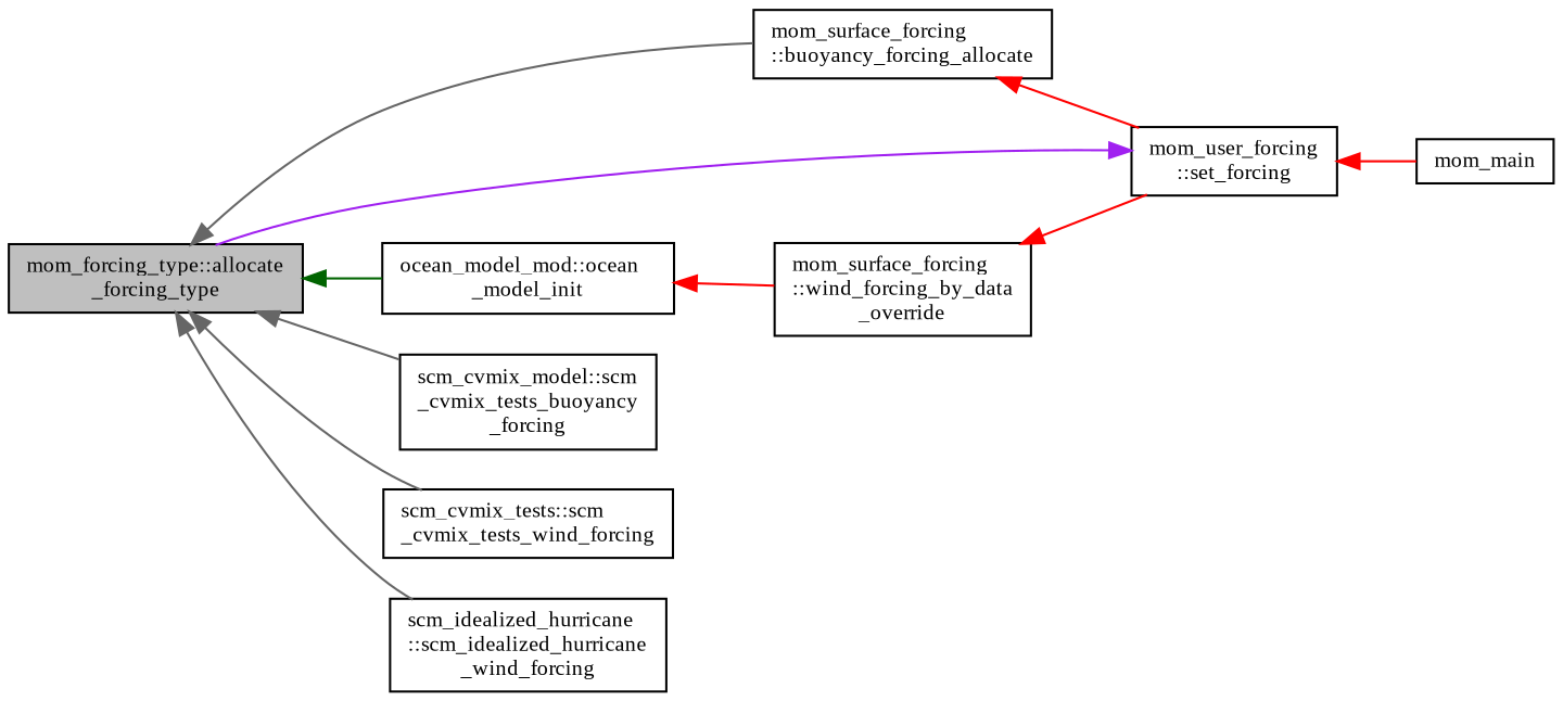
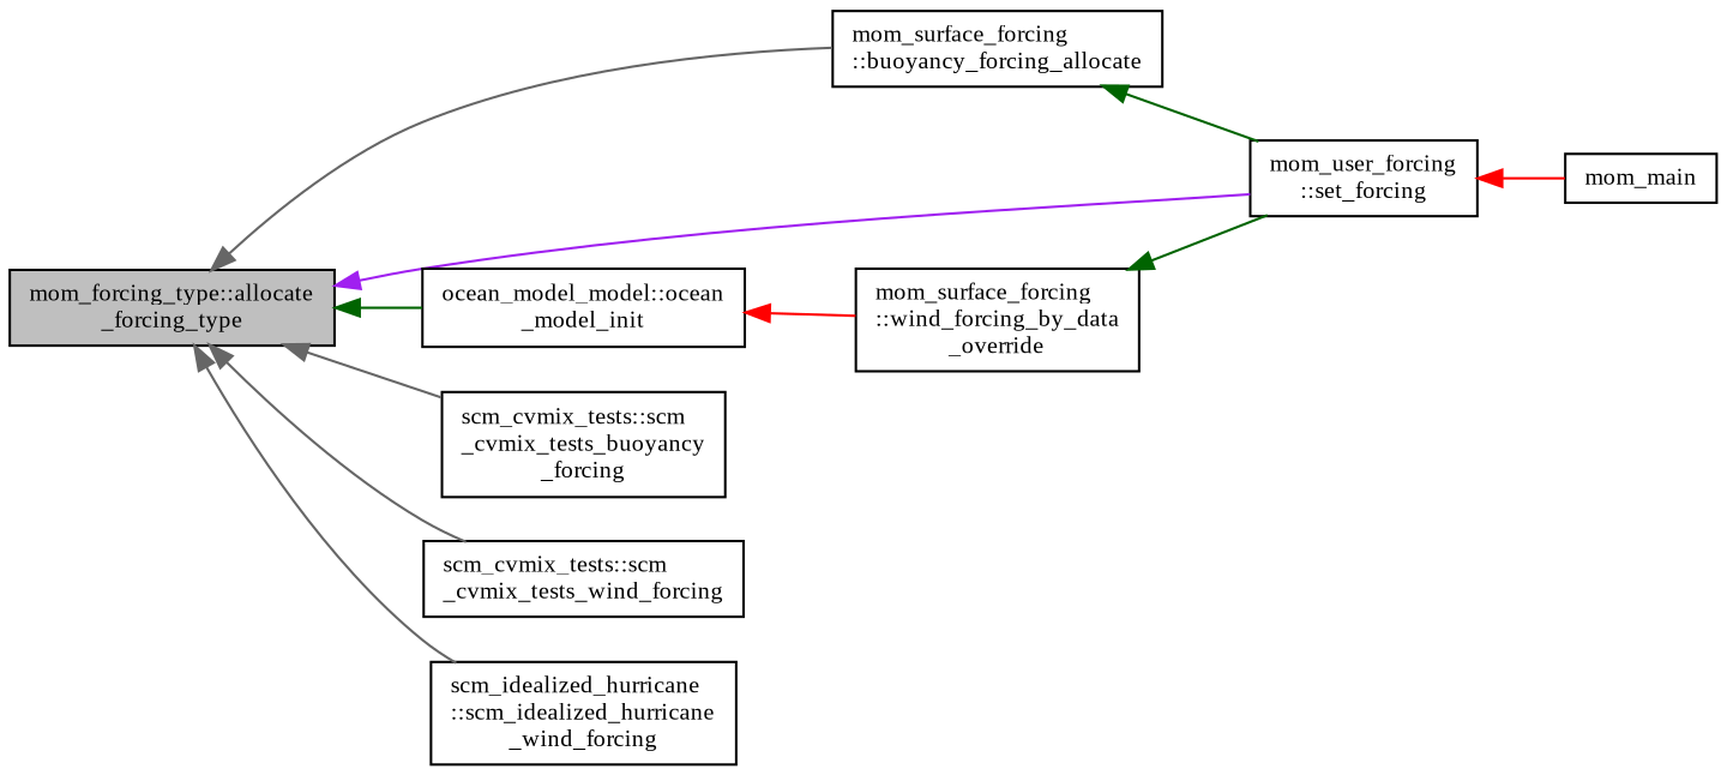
  digraph {
    fontname="Liberation Serif"
    rankdir=LR
    node [color=black fillcolor=white fontname="Liberation Serif" fontsize=10 shape=record style=filled]
    edge [color=gray40 dir=back fontname="Liberation Serif" fontsize=10 labelfontname=Helvetica labelfontsize=10 style=solid]
    n1 [fillcolor=grey75 fontcolor=black height=0.2 label="mom_forcing_type::allocate\l_forcing_type" width=0.4]
    n2 [height=0.2 label="mom_surface_forcing\l::buoyancy_forcing_allocate" width=0.4]
    n3 [height=0.2 label="mom_user_forcing\l::set_forcing" width=0.4]
-   n4 [height=0.2 label="ocean_model_mod::ocean\l_model_init" width=0.4]
-   n5 [height=0.2 label="scm_cvmix_model::scm\l_cvmix_tests_buoyancy\l_forcing" width=0.4]
+   n4 [height=0.2 label="ocean_model_model::ocean\l_model_init" width=0.4]
+   n5 [height=0.2 label="scm_cvmix_tests::scm\l_cvmix_tests_buoyancy\l_forcing" width=0.4]
    n6 [height=0.2 label="scm_cvmix_tests::scm\l_cvmix_tests_wind_forcing" width=0.4]
    n7 [height=0.2 label="scm_idealized_hurricane\l::scm_idealized_hurricane\l_wind_forcing" width=0.4]
    n8 [height=0.2 label=mom_main width=0.4]
    n9 [height=0.2 label="mom_surface_forcing\l::wind_forcing_by_data\l_override" width=0.4]
    n1 -> n2
-   n3 -> n1 [color=purple]
+   n1 -> n3 [color=purple]
    n1 -> n4 [color=darkgreen]
    n1 -> n5
    n1 -> n6
    n1 -> n7
-   n2 -> n3 [color=red]
+   n2 -> n3 [color=darkgreen]
    n3 -> n8 [color=red]
    n4 -> n9 [color=red]
-   n9 -> n3 [color=red]
+   n9 -> n3 [color=darkgreen]
  }
